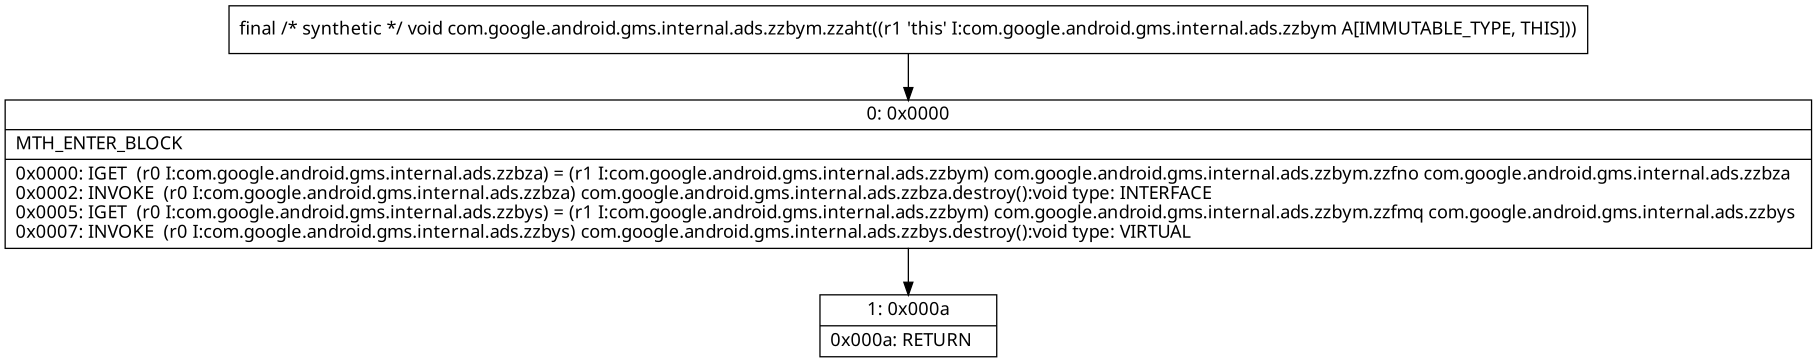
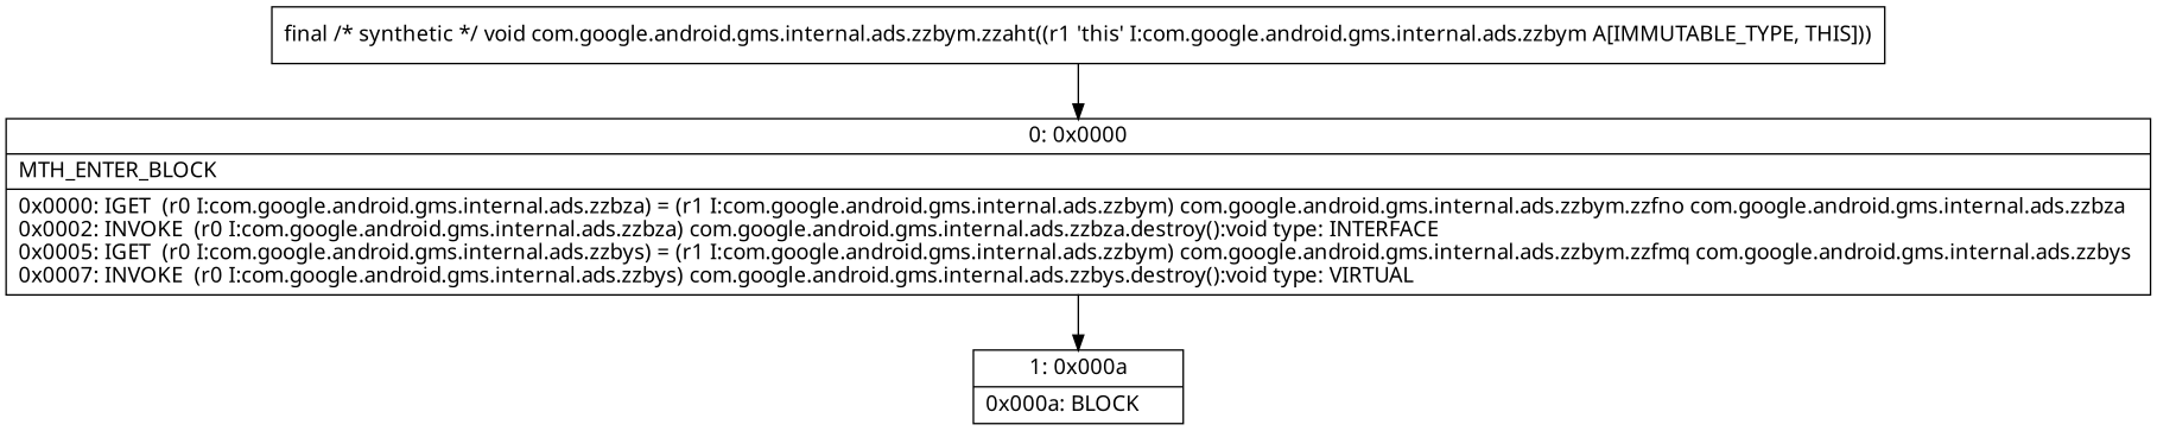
  digraph {
    fontname="Noto Sans"
    node [shape=record fontname="Noto Sans"]
    edge [fontname="Noto Sans"]
    n1 [label="{0\:\ 0x0000|MTH_ENTER_BLOCK\l|0x0000: IGET  (r0 I:com.google.android.gms.internal.ads.zzbza) = (r1 I:com.google.android.gms.internal.ads.zzbym) com.google.android.gms.internal.ads.zzbym.zzfno com.google.android.gms.internal.ads.zzbza \l0x0002: INVOKE  (r0 I:com.google.android.gms.internal.ads.zzbza) com.google.android.gms.internal.ads.zzbza.destroy():void type: INTERFACE \l0x0005: IGET  (r0 I:com.google.android.gms.internal.ads.zzbys) = (r1 I:com.google.android.gms.internal.ads.zzbym) com.google.android.gms.internal.ads.zzbym.zzfmq com.google.android.gms.internal.ads.zzbys \l0x0007: INVOKE  (r0 I:com.google.android.gms.internal.ads.zzbys) com.google.android.gms.internal.ads.zzbys.destroy():void type: VIRTUAL \l}"]
-   n2 [label="{1\:\ 0x000a|0x000a: RETURN   \l}"]
+   n2 [label="{1\:\ 0x000a|0x000a: BLOCK   \l}"]
    n3 [label="{final \/* synthetic *\/ void com.google.android.gms.internal.ads.zzbym.zzaht((r1 'this' I:com.google.android.gms.internal.ads.zzbym A[IMMUTABLE_TYPE, THIS])) }"]
    n1 -> n2
    n3 -> n1
  }
